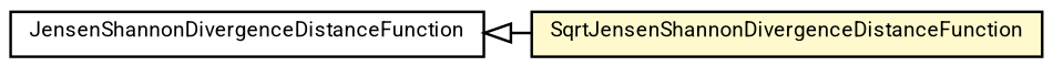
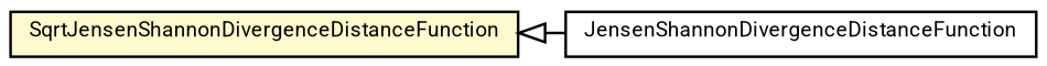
  digraph {
    nodesep=0.15
    rankdir=LR
    ranksep=0.25
    node [fontcolor=black fontname=Roboto fontsize=8 margin=0 shape=plaintext]
    n1 [height=0 label=<<table title="de.lmu.ifi.dbs.elki.distance.distancefunction.probabilistic.JensenShannonDivergenceDistanceFunction" border="0" cellborder="1" cellspacing="0" cellpadding="2" href="JensenShannonDivergenceDistanceFunction.html" target="_parent"> 		<tr><td><table border="0" cellspacing="0" cellpadding="1"> 		<tr><td align="center" balign="center"> <font face="Roboto">JensenShannonDivergenceDistanceFunction</font> </td></tr> 		</table></td></tr> 		</table>> width=0]
    n2 [height=0 label=<<table title="de.lmu.ifi.dbs.elki.distance.distancefunction.probabilistic.SqrtJensenShannonDivergenceDistanceFunction" border="0" cellborder="1" cellspacing="0" cellpadding="2" bgcolor="lemonChiffon" href="SqrtJensenShannonDivergenceDistanceFunction.html" target="_parent"> 		<tr><td><table border="0" cellspacing="0" cellpadding="1"> 		<tr><td align="center" balign="center"> <font face="Roboto">SqrtJensenShannonDivergenceDistanceFunction</font> </td></tr> 		</table></td></tr> 		</table>> width=0]
-   n1 -> n2 [arrowtail=empty color=black dir=back fontname=Roboto fontsize=7 labelfontname=Roboto labelfontsize=7 weight=10]
+   n2 -> n1 [arrowtail=empty color=black dir=back fontname=Roboto fontsize=7 labelfontname=Roboto labelfontsize=7 weight=10]
  }
